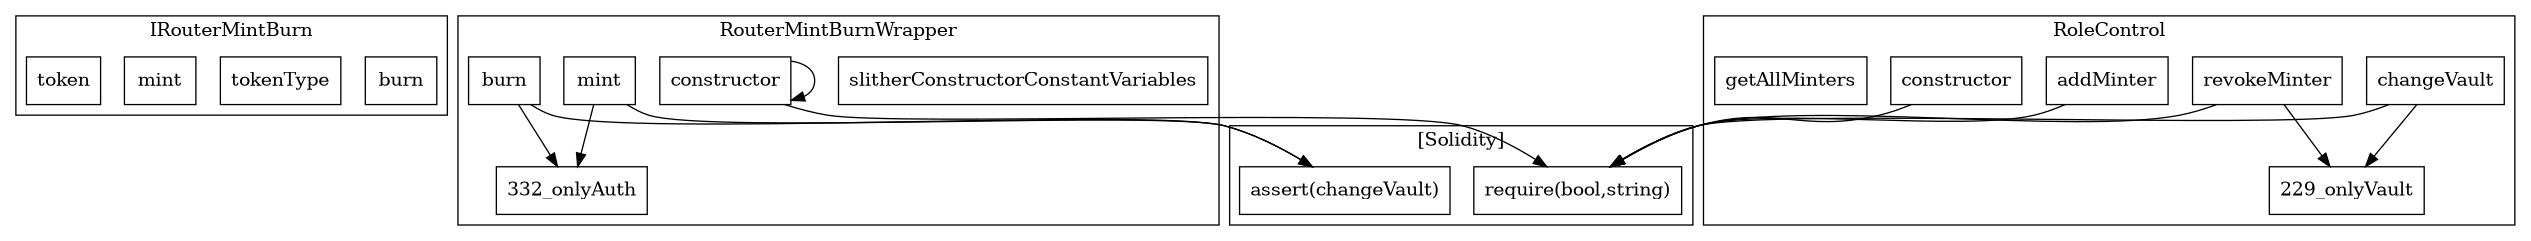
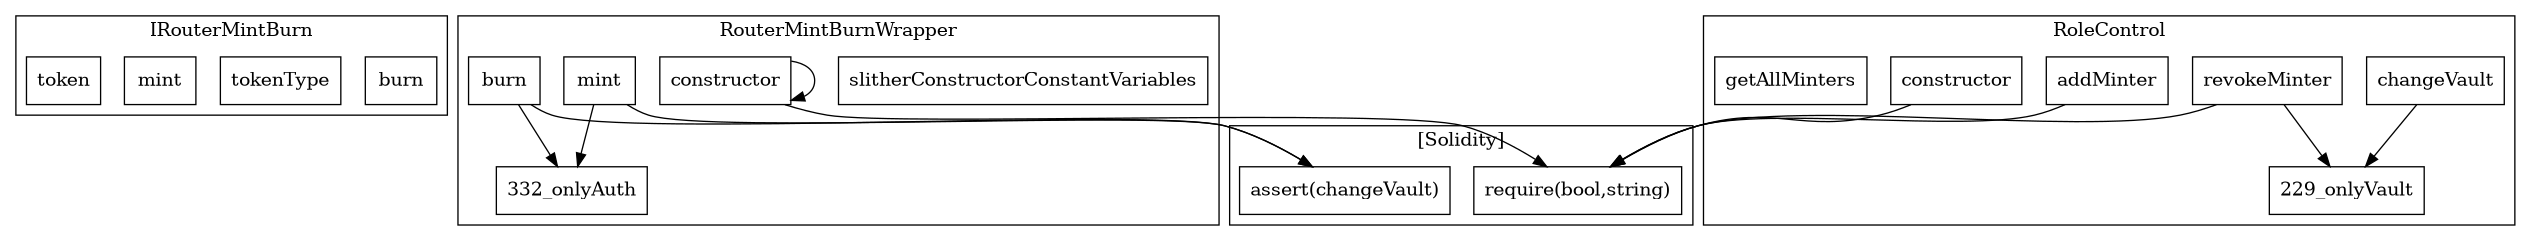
  strict digraph {
    rankdir=TB
    node [shape=box]
    n1 [label=burn]
    n2 [label=tokenType]
    n3 [label=mint]
    n4 [label=token]
    n5 [label=slitherConstructorConstantVariables]
    n6 [label=constructor]
    n7 [label=mint]
    "332_onlyAuth"
    n9 [label=burn]
    n10 [label=addMinter]
    "229_onlyVault"
    n12 [label=changeVault]
    n13 [label=revokeMinter]
    n14 [label=constructor]
    n15 [label=getAllMinters]
    "require(bool,string)"
    n17 [label="assert(changeVault)"]
    subgraph cluster_1 {
      label=IRouterMintBurn
      n1
      n2
      n3
      n4
    }
    subgraph cluster_2 {
      label=RouterMintBurnWrapper
      n5
      n6
      n7
      "332_onlyAuth"
      n9
    }
    subgraph cluster_3 {
      label=RoleControl
      n10
      "229_onlyVault"
      n12
      n13
      n14
      n15
    }
    subgraph cluster_4 {
      label="[Solidity]"
      "require(bool,string)"
      n17
    }
    n6 -> n6
    n6 -> "require(bool,string)"
    n7 -> "332_onlyAuth"
    n7 -> n17
    n9 -> "332_onlyAuth"
    n9 -> n17
    n10 -> "require(bool,string)"
    n12 -> "229_onlyVault"
-   n12 -> "require(bool,string)"
    n13 -> "229_onlyVault"
    n13 -> "require(bool,string)"
    n14 -> "require(bool,string)"
  }
